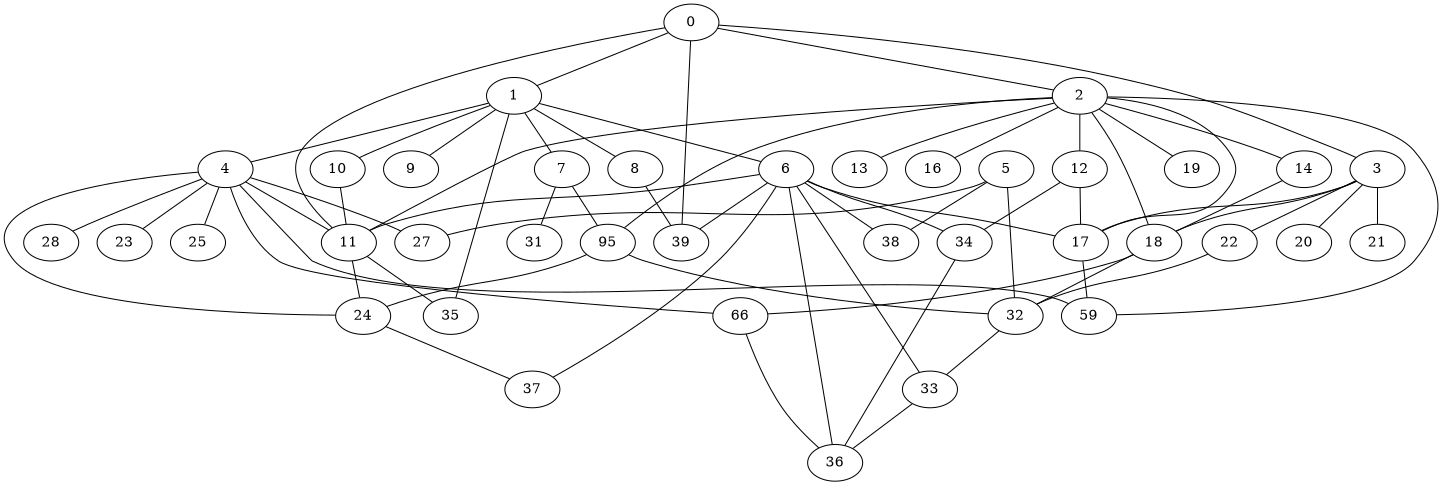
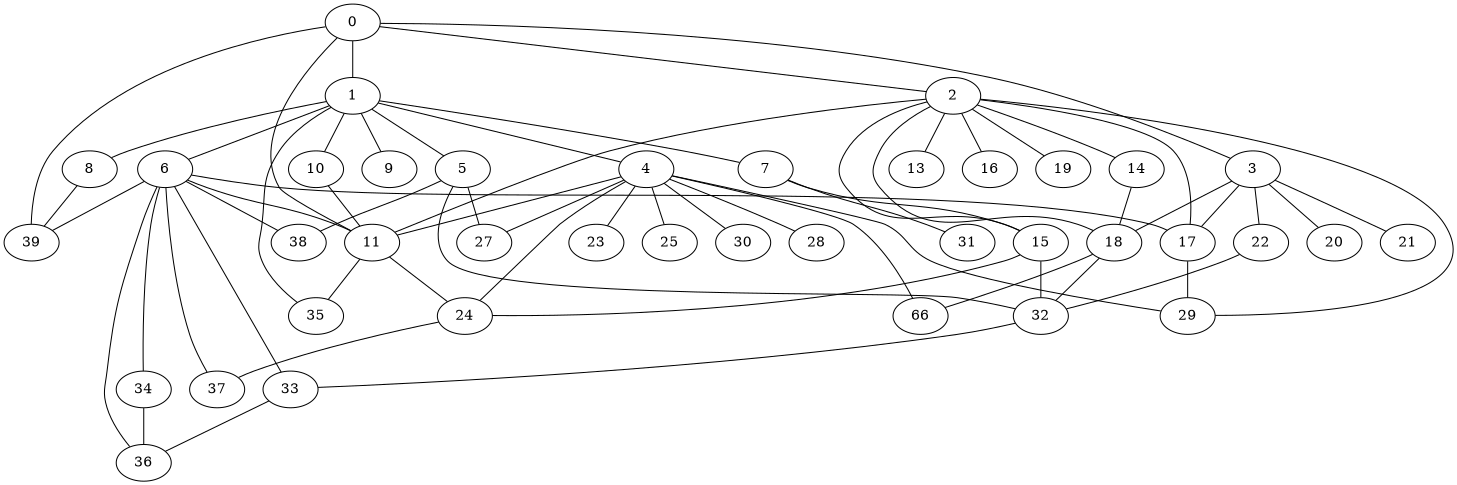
  graph {
    fontname="DejaVu Serif"
    node [fontname="DejaVu Serif"]
    edge [fontname="DejaVu Serif"]
    0
    1
    2
    3
    11
    39
    4
    5
    6
    7
    8
    9
    10
    35
-   12
    13
    14
-   15 [label=95]
+   15
    16
    17
    18
    19
-   29 [label=59]
+   29
    20
    21
    22
    24
    28
    23
    25
    n31 [label=66]
    27
+   30
    32
    38
    34
    36
    37
    33
    31
    0 -- 1
    0 -- 2
    0 -- 3
    0 -- 11
    0 -- 39
    1 -- 4
+   1 -- 5
    1 -- 6
    1 -- 7
    1 -- 8
    1 -- 9
    1 -- 10
    1 -- 35
    2 -- 11
-   2 -- 12
    2 -- 13
    2 -- 14
    2 -- 15
    2 -- 16
    2 -- 17
    2 -- 18
    2 -- 19
    2 -- 29
    3 -- 17
    3 -- 18
    3 -- 20
    3 -- 21
    3 -- 22
    11 -- 35
    11 -- 24
    4 -- 11
    4 -- 29
    4 -- 24
    4 -- 28
    4 -- 23
    4 -- 25
    4 -- n31
    4 -- 27
+   4 -- 30
    5 -- 27
    5 -- 32
    5 -- 38
    6 -- 11
    6 -- 39
    6 -- 17
    6 -- 38
    6 -- 34
    6 -- 36
    6 -- 37
    6 -- 33
    7 -- 15
    7 -- 31
    8 -- 39
    10 -- 11
-   12 -- 17
-   12 -- 34
    14 -- 18
    15 -- 24
    15 -- 32
    17 -- 29
    18 -- n31
    18 -- 32
    22 -- 32
    24 -- 37
-   n31 -- 36
    32 -- 33
    34 -- 36
    33 -- 36
  }
